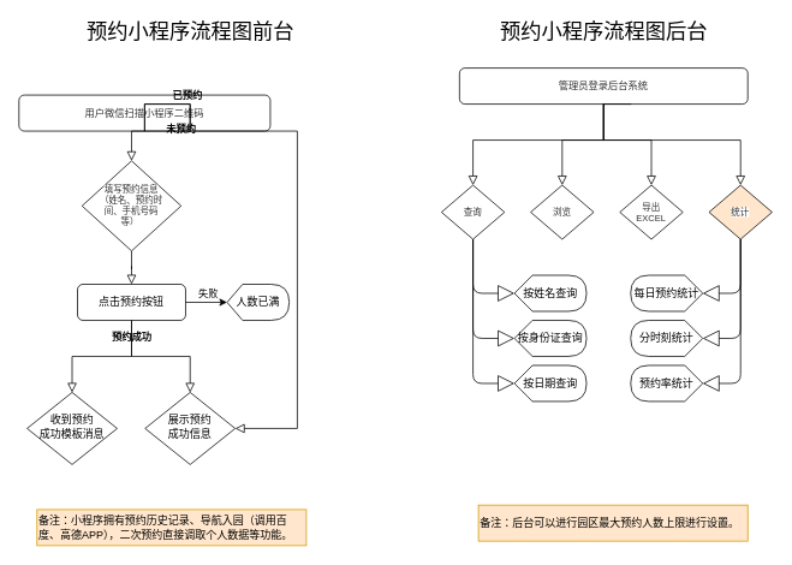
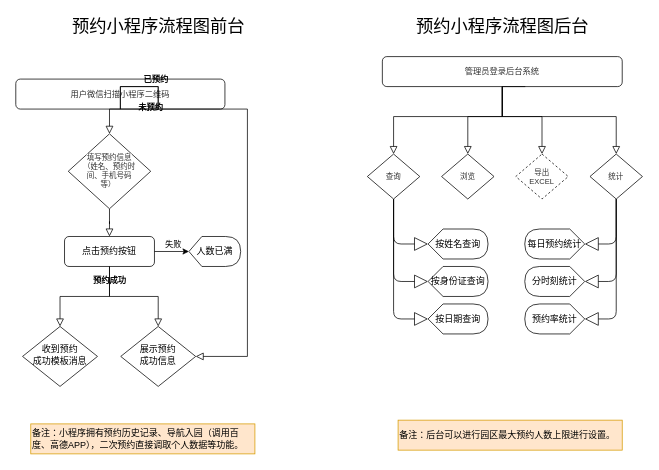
  <mxCell id="0" />
  <mxCell id="1" parent="0" />
  <mxCell id="2" value="&lt;span style=&quot;color: rgb(51, 51, 51); font-size: 11px; background-color: rgb(255, 255, 255);&quot;&gt;用户微信扫描小程序二维码&lt;/span&gt;" style="rounded=1;whiteSpace=wrap;html=1;fontSize=11;glass=0;strokeWidth=1;shadow=0;" parent="1" vertex="1"><mxGeometry x="20" y="105" width="279" height="40" as="geometry" /></mxCell>
  <mxCell id="3" value="" style="rounded=0;html=1;jettySize=auto;orthogonalLoop=1;fontSize=11;endArrow=block;endFill=0;endSize=8;strokeWidth=1;shadow=0;labelBackgroundColor=none;edgeStyle=orthogonalEdgeStyle;fontStyle=1;entryX=0.5;entryY=0;entryDx=0;entryDy=0;" parent="1" source="5" target="6" edge="1"><mxGeometry relative="1" as="geometry"><mxPoint as="offset" /><mxPoint x="145" y="305" as="targetPoint" /></mxGeometry></mxCell>
  <mxCell id="4" value="未预约" style="edgeStyle=orthogonalEdgeStyle;rounded=0;html=1;jettySize=auto;orthogonalLoop=1;fontSize=11;endArrow=block;endFill=0;endSize=8;strokeWidth=1;shadow=0;labelBackgroundColor=none;exitX=0.5;exitY=1;exitDx=0;exitDy=0;entryX=0.5;entryY=0;entryDx=0;entryDy=0;fontStyle=1" parent="1" source="2" target="5" edge="1"><mxGeometry x="0.037" y="-10" relative="1" as="geometry"><mxPoint as="offset" /><Array as="points"><mxPoint x="210" y="115" /><mxPoint x="210" y="145" /><mxPoint x="145" y="145" /></Array></mxGeometry></mxCell>
  <mxCell id="5" value="&lt;span style=&quot;color: rgb(51 , 51 , 51) ; background-color: rgb(255 , 255 , 255) ; font-size: 10px&quot;&gt;填写预约信息&lt;br&gt;（姓名、预约时间、手机号码等）&amp;nbsp;&lt;/span&gt;" style="rhombus;whiteSpace=wrap;html=1;shadow=0;fontFamily=Helvetica;fontSize=10;align=center;strokeWidth=1;spacing=10;spacingTop=10;spacingLeft=10;spacingBottom=10;spacingRight=10;" parent="1" vertex="1"><mxGeometry x="90" y="178" width="110" height="100" as="geometry" /></mxCell>
  <mxCell id="6" value="点击预约按钮" style="rounded=1;whiteSpace=wrap;html=1;fontSize=12;glass=0;strokeWidth=1;shadow=0;" parent="1" vertex="1"><mxGeometry x="85" y="315" width="120" height="40" as="geometry" /></mxCell>
  <mxCell id="7" value="" style="edgeStyle=orthogonalEdgeStyle;rounded=0;html=1;jettySize=auto;orthogonalLoop=1;fontSize=11;endArrow=block;endFill=0;endSize=8;strokeWidth=1;shadow=0;labelBackgroundColor=none;fontStyle=1;exitX=0.5;exitY=1;exitDx=0;exitDy=0;entryX=0.5;entryY=0;entryDx=0;entryDy=0;" parent="1" source="6" target="10" edge="1"><mxGeometry x="0.035" y="20" relative="1" as="geometry"><mxPoint as="offset" /><mxPoint x="190" y="395" as="sourcePoint" /><mxPoint x="210" y="435" as="targetPoint" /></mxGeometry></mxCell>
  <mxCell id="8" value="已预约" style="edgeStyle=orthogonalEdgeStyle;rounded=0;html=1;jettySize=auto;orthogonalLoop=1;fontSize=11;endArrow=block;endFill=0;endSize=8;strokeWidth=1;shadow=0;labelBackgroundColor=none;exitX=0.5;exitY=1;exitDx=0;exitDy=0;fontStyle=1;entryX=1;entryY=0.5;entryDx=0;entryDy=0;" parent="1" source="2" target="10" edge="1"><mxGeometry x="-0.754" y="10" relative="1" as="geometry"><mxPoint as="offset" /><mxPoint x="345" y="175" as="sourcePoint" /><mxPoint x="300" y="625" as="targetPoint" /><Array as="points"><mxPoint x="210" y="115" /><mxPoint x="210" y="145" /><mxPoint x="329" y="145" /><mxPoint x="329" y="475" /></Array></mxGeometry></mxCell>
  <mxCell id="9" value="收到预约&lt;br&gt;成功模板消息" style="rhombus;whiteSpace=wrap;html=1;shadow=0;fontFamily=Helvetica;fontSize=12;align=center;strokeWidth=1;spacing=6;spacingTop=-4;" parent="1" vertex="1"><mxGeometry y="435" width="100" height="80" as="geometry" x="29" /></mxCell>
  <mxCell id="10" value="展示预约&lt;br&gt;成功信息" style="rhombus;whiteSpace=wrap;html=1;shadow=0;fontFamily=Helvetica;fontSize=12;align=center;strokeWidth=1;spacing=6;spacingTop=-4;" parent="1" vertex="1"><mxGeometry x="160" y="435" width="100" height="80" as="geometry" /></mxCell>
  <mxCell id="11" value="预约成功" style="edgeStyle=orthogonalEdgeStyle;rounded=0;html=1;jettySize=auto;orthogonalLoop=1;fontSize=11;endArrow=block;endFill=0;endSize=8;strokeWidth=1;shadow=0;labelBackgroundColor=none;fontStyle=1;entryX=0.5;entryY=0;entryDx=0;entryDy=0;exitX=0.5;exitY=1;exitDx=0;exitDy=0;" parent="1" source="6" target="9" edge="1"><mxGeometry x="-0.742" relative="1" as="geometry"><mxPoint as="offset" /><mxPoint x="155" y="375" as="sourcePoint" /><mxPoint x="220" y="445" as="targetPoint" /></mxGeometry></mxCell>
  <mxCell id="12" value="预约小程序流程图前台" style="text;html=1;align=center;verticalAlign=middle;resizable=0;points=[];autosize=1;fontSize=23;fontStyle=0" parent="1" vertex="1"><mxGeometry x="84.5" y="20" width="250" height="30" as="geometry" /></mxCell>
  <mxCell id="13" value="预约小程序流程图后台" style="text;html=1;align=center;verticalAlign=middle;resizable=0;points=[];autosize=1;fontSize=23;fontStyle=0" parent="1" vertex="1"><mxGeometry x="544" y="20" width="250" height="30" as="geometry" /></mxCell>
  <mxCell id="14" value="&lt;font color=&quot;#333333&quot;&gt;&lt;span style=&quot;background-color: rgb(255 , 255 , 255)&quot;&gt;管理员登录后台系统&lt;/span&gt;&lt;/font&gt;" style="rounded=1;whiteSpace=wrap;html=1;fontSize=11;glass=0;strokeWidth=1;shadow=0;" parent="1" vertex="1"><mxGeometry x="509" y="75" width="320" height="40" as="geometry" /></mxCell>
  <mxCell id="15" value="&lt;font color=&quot;#333333&quot;&gt;&lt;span style=&quot;background-color: rgb(255 , 255 , 255)&quot;&gt;查询&lt;/span&gt;&lt;/font&gt;" style="rhombus;whiteSpace=wrap;html=1;shadow=0;fontFamily=Helvetica;fontSize=10;align=center;strokeWidth=1;spacing=10;spacingTop=10;spacingLeft=10;spacingBottom=10;spacingRight=10;" parent="1" vertex="1"><mxGeometry x="489" y="205" width="70" height="60" as="geometry" /></mxCell>
  <mxCell id="16" value="&lt;font color=&quot;#333333&quot;&gt;&lt;span style=&quot;background-color: rgb(255 , 255 , 255)&quot;&gt;浏览&lt;/span&gt;&lt;/font&gt;" style="rhombus;whiteSpace=wrap;html=1;shadow=0;fontFamily=Helvetica;fontSize=10;align=center;strokeWidth=1;spacing=10;spacingTop=10;spacingLeft=10;spacingBottom=10;spacingRight=10;" parent="1" vertex="1"><mxGeometry x="588" y="205" width="70" height="60" as="geometry" /></mxCell>
- <mxCell id="17" value="&lt;font color=&quot;#333333&quot;&gt;&lt;span style=&quot;background-color: rgb(255 , 255 , 255)&quot;&gt;导出EXCEL&lt;/span&gt;&lt;/font&gt;" style="rhombus;whiteSpace=wrap;html=1;shadow=0;fontFamily=Helvetica;fontSize=10;align=center;strokeWidth=1;spacing=10;spacingTop=10;spacingLeft=10;spacingBottom=10;spacingRight=10;" parent="1" vertex="1"><mxGeometry x="687" y="205" width="70" height="60" as="geometry" /></mxCell>
+ <mxCell id="17" value="&lt;font color=&quot;#333333&quot;&gt;&lt;span style=&quot;background-color: rgb(255 , 255 , 255)&quot;&gt;导出EXCEL&lt;/span&gt;&lt;/font&gt;" style="rhombus;whiteSpace=wrap;html=1;shadow=0;fontFamily=Helvetica;fontSize=10;align=center;strokeWidth=1;spacing=10;spacingTop=10;spacingLeft=10;spacingBottom=10;spacingRight=10;dashed=1;" parent="1" vertex="1"><mxGeometry x="687" y="205" width="70" height="60" as="geometry" /></mxCell>
  <mxCell id="18" value="" style="edgeStyle=orthogonalEdgeStyle;rounded=0;html=1;jettySize=auto;orthogonalLoop=1;fontSize=11;endArrow=block;endFill=0;endSize=8;strokeWidth=1;shadow=0;labelBackgroundColor=none;fontStyle=1;entryX=0.5;entryY=0;entryDx=0;entryDy=0;exitX=0.5;exitY=1;exitDx=0;exitDy=0;" parent="1" source="14" target="15" edge="1"><mxGeometry x="-0.754" y="10" relative="1" as="geometry"><mxPoint as="offset" /><mxPoint x="604" y="155" as="sourcePoint" /><mxPoint x="604" y="525" as="targetPoint" /><Array as="points"><mxPoint x="669" y="155" /><mxPoint x="524" y="155" /></Array></mxGeometry></mxCell>
  <mxCell id="19" value="" style="edgeStyle=orthogonalEdgeStyle;rounded=0;html=1;jettySize=auto;orthogonalLoop=1;fontSize=11;endArrow=block;endFill=0;endSize=8;strokeWidth=1;shadow=0;labelBackgroundColor=none;fontStyle=1;exitX=0.5;exitY=1;exitDx=0;exitDy=0;entryX=0.5;entryY=0;entryDx=0;entryDy=0;" parent="1" source="14" target="16" edge="1"><mxGeometry x="-0.754" y="10" relative="1" as="geometry"><mxPoint as="offset" /><mxPoint x="649" y="125" as="sourcePoint" /><mxPoint x="619" y="175" as="targetPoint" /><Array as="points"><mxPoint x="669" y="155" /><mxPoint x="623" y="155" /></Array></mxGeometry></mxCell>
  <mxCell id="20" value="" style="edgeStyle=orthogonalEdgeStyle;rounded=0;html=1;jettySize=auto;orthogonalLoop=1;fontSize=11;endArrow=block;endFill=0;endSize=8;strokeWidth=1;shadow=0;labelBackgroundColor=none;fontStyle=1;entryX=0.5;entryY=0;entryDx=0;entryDy=0;exitX=0.596;exitY=1;exitDx=0;exitDy=0;exitPerimeter=0;" parent="1" source="14" target="17" edge="1"><mxGeometry x="-0.754" y="10" relative="1" as="geometry"><mxPoint as="offset" /><mxPoint x="649" y="125" as="sourcePoint" /><mxPoint x="554" y="215" as="targetPoint" /><Array as="points"><mxPoint x="669" y="115" /><mxPoint x="669" y="155" /><mxPoint x="722" y="155" /></Array></mxGeometry></mxCell>
  <mxCell id="21" value="按姓名查询" style="shape=display;whiteSpace=wrap;html=1;" parent="1" vertex="1"><mxGeometry x="570" y="305" width="80" height="40" as="geometry" /></mxCell>
  <mxCell id="22" style="edgeStyle=orthogonalEdgeStyle;html=1;labelBackgroundColor=none;startFill=0;startSize=8;endArrow=block;endFill=0;endSize=16;fontFamily=Verdana;fontSize=12;entryX=0;entryY=0.5;entryDx=0;entryDy=0;entryPerimeter=0;exitX=0.5;exitY=1;exitDx=0;exitDy=0;" parent="1" source="15" target="21" edge="1"><mxGeometry relative="1" as="geometry"><Array as="points"><mxPoint x="524" y="325" /></Array><mxPoint x="559" y="275" as="sourcePoint" /><mxPoint x="594" y="395" as="targetPoint" /></mxGeometry></mxCell>
  <mxCell id="23" value="按身份证查询" style="shape=display;whiteSpace=wrap;html=1;" parent="1" vertex="1"><mxGeometry x="570" y="355" width="80" height="40" as="geometry" /></mxCell>
  <mxCell id="24" style="edgeStyle=orthogonalEdgeStyle;html=1;labelBackgroundColor=none;startFill=0;startSize=8;endArrow=block;endFill=0;endSize=16;fontFamily=Verdana;fontSize=12;entryX=0;entryY=0.5;entryDx=0;entryDy=0;entryPerimeter=0;exitX=0.5;exitY=1;exitDx=0;exitDy=0;" parent="1" target="23" edge="1" source="15"><mxGeometry relative="1" as="geometry"><Array as="points"><mxPoint x="524" y="375" /></Array><mxPoint x="519" y="275" as="sourcePoint" /><mxPoint x="594" y="445" as="targetPoint" /></mxGeometry></mxCell>
  <mxCell id="25" value="按日期查询" style="shape=display;whiteSpace=wrap;html=1;" parent="1" vertex="1"><mxGeometry x="570" y="405" width="80" height="40" as="geometry" /></mxCell>
  <mxCell id="26" style="edgeStyle=orthogonalEdgeStyle;html=1;labelBackgroundColor=none;startFill=0;startSize=8;endArrow=block;endFill=0;endSize=16;fontFamily=Verdana;fontSize=12;entryX=0;entryY=0.5;entryDx=0;entryDy=0;entryPerimeter=0;exitX=0.5;exitY=1;exitDx=0;exitDy=0;" parent="1" target="25" edge="1" source="15"><mxGeometry relative="1" as="geometry"><Array as="points"><mxPoint x="524" y="425" /></Array><mxPoint x="469" y="265" as="sourcePoint" /><mxPoint x="594" y="495" as="targetPoint" /></mxGeometry></mxCell>
  <mxCell id="27" value="失败" style="edgeStyle=segmentEdgeStyle;endArrow=classic;html=1;exitX=1;exitY=0.5;exitDx=0;exitDy=0;entryX=0;entryY=0.5;entryDx=0;entryDy=0;entryPerimeter=0;" parent="1" source="6" edge="1" target="28"><mxGeometry x="0.091" y="10" width="50" height="50" relative="1" as="geometry"><mxPoint x="229" y="335" as="sourcePoint" /><mxPoint x="249" y="335" as="targetPoint" /><Array as="points" /><mxPoint as="offset" /></mxGeometry></mxCell>
  <mxCell id="28" value="人数已满" style="shape=display;whiteSpace=wrap;html=1;" vertex="1" parent="1"><mxGeometry x="251" y="315" width="69" height="40" as="geometry" /></mxCell>
  <mxCell id="29" value="" style="edgeStyle=orthogonalEdgeStyle;rounded=0;html=1;jettySize=auto;orthogonalLoop=1;fontSize=11;endArrow=block;endFill=0;endSize=8;strokeWidth=1;shadow=0;labelBackgroundColor=none;fontStyle=1;entryX=0.5;entryY=0;entryDx=0;entryDy=0;" edge="1" parent="1" target="30"><mxGeometry x="-0.754" y="10" relative="1" as="geometry"><mxPoint as="offset" /><mxPoint x="669" y="115" as="sourcePoint" /><mxPoint x="819" y="165" as="targetPoint" /><Array as="points"><mxPoint x="669" y="115" /><mxPoint x="669" y="155" /><mxPoint x="821" y="155" /></Array></mxGeometry></mxCell>
- <mxCell id="30" value="&lt;font color=&quot;#333333&quot;&gt;&lt;span style=&quot;background-color: rgb(255 , 255 , 255)&quot;&gt;统计&lt;/span&gt;&lt;/font&gt;" style="rhombus;whiteSpace=wrap;html=1;shadow=0;fontFamily=Helvetica;fontSize=10;align=center;strokeWidth=1;spacing=10;spacingTop=10;spacingLeft=10;spacingBottom=10;spacingRight=10;fillColor=#ffe6cc;" vertex="1" parent="1"><mxGeometry x="786" y="205" width="70" height="60" as="geometry" /></mxCell>
+ <mxCell id="30" value="&lt;font color=&quot;#333333&quot;&gt;&lt;span style=&quot;background-color: rgb(255 , 255 , 255)&quot;&gt;统计&lt;/span&gt;&lt;/font&gt;" style="rhombus;whiteSpace=wrap;html=1;shadow=0;fontFamily=Helvetica;fontSize=10;align=center;strokeWidth=1;spacing=10;spacingTop=10;spacingLeft=10;spacingBottom=10;spacingRight=10;" vertex="1" parent="1"><mxGeometry x="786" y="205" width="70" height="60" as="geometry" /></mxCell>
  <mxCell id="31" style="edgeStyle=orthogonalEdgeStyle;html=1;labelBackgroundColor=none;startFill=0;startSize=8;endArrow=block;endFill=0;endSize=16;fontFamily=Verdana;fontSize=12;exitX=0.5;exitY=1;exitDx=0;exitDy=0;" edge="1" parent="1" source="30"><mxGeometry relative="1" as="geometry"><Array as="points"><mxPoint x="821" y="425" /></Array><mxPoint x="819" y="265" as="sourcePoint" /><mxPoint x="779" y="425" as="targetPoint" /></mxGeometry></mxCell>
  <mxCell id="32" value="预约率统计" style="shape=display;whiteSpace=wrap;html=1;flipH=1;" vertex="1" parent="1"><mxGeometry x="699" y="405" width="80" height="40" as="geometry" /></mxCell>
  <mxCell id="33" value="分时刻统计" style="shape=display;whiteSpace=wrap;html=1;flipH=1;" vertex="1" parent="1"><mxGeometry x="699" y="355" width="80" height="40" as="geometry" /></mxCell>
  <mxCell id="34" value="每日预约统计" style="shape=display;whiteSpace=wrap;html=1;flipH=1;" vertex="1" parent="1"><mxGeometry x="699" y="305" width="80" height="40" as="geometry" /></mxCell>
  <mxCell id="35" style="edgeStyle=orthogonalEdgeStyle;html=1;labelBackgroundColor=none;startFill=0;startSize=8;endArrow=block;endFill=0;endSize=16;fontFamily=Verdana;fontSize=12;exitX=0.5;exitY=1;exitDx=0;exitDy=0;entryX=0;entryY=0.5;entryDx=0;entryDy=0;entryPerimeter=0;" edge="1" parent="1" source="30" target="33"><mxGeometry relative="1" as="geometry"><Array as="points"><mxPoint x="821" y="375" /></Array><mxPoint x="821" y="215" as="sourcePoint" /><mxPoint x="779" y="375" as="targetPoint" /></mxGeometry></mxCell>
  <mxCell id="36" style="edgeStyle=orthogonalEdgeStyle;html=1;labelBackgroundColor=none;startFill=0;startSize=8;endArrow=block;endFill=0;endSize=16;fontFamily=Verdana;fontSize=12;exitX=0.5;exitY=1;exitDx=0;exitDy=0;entryX=0;entryY=0.5;entryDx=0;entryDy=0;entryPerimeter=0;" edge="1" parent="1" source="30" target="34"><mxGeometry relative="1" as="geometry"><Array as="points"><mxPoint x="821" y="325" /></Array><mxPoint x="821" y="215" as="sourcePoint" /><mxPoint x="779" y="325" as="targetPoint" /></mxGeometry></mxCell>
  <mxCell id="37" value="备注：小程序拥有预约历史记录、导航入园（调用百度、高德APP），二次预约直接调取个人数据等功能。" style="rounded=0;whiteSpace=wrap;html=1;align=left;fillColor=#ffe6cc;strokeColor=#d79b00;" vertex="1" parent="1"><mxGeometry x="40" y="565" width="299" height="40" as="geometry" /></mxCell>
  <mxCell id="38" value="备注：后台可以进行园区最大预约人数上限进行设置。" style="rounded=0;whiteSpace=wrap;html=1;align=left;fillColor=#ffe6cc;strokeColor=#d79b00;" vertex="1" parent="1"><mxGeometry x="530" y="560" width="299" height="40" as="geometry" /></mxCell>
